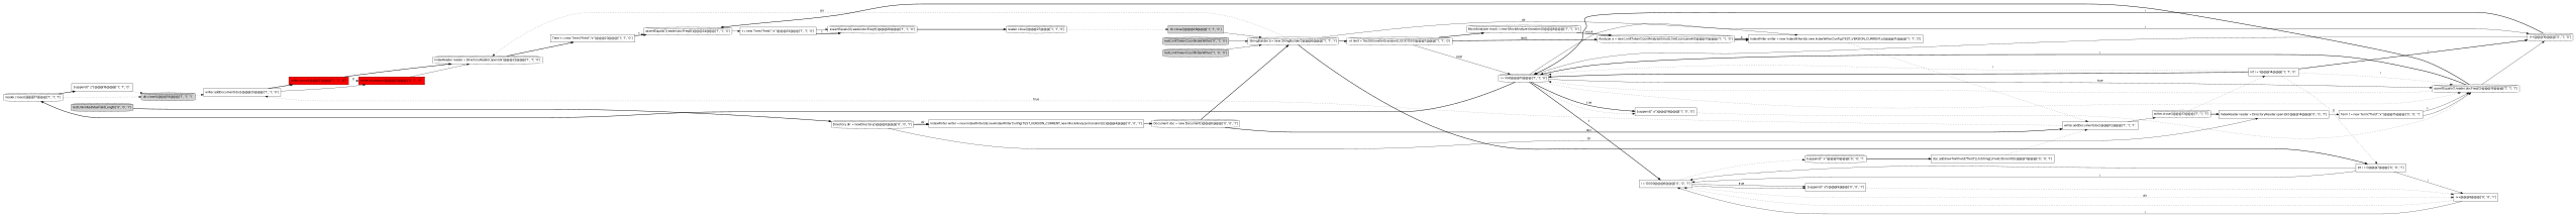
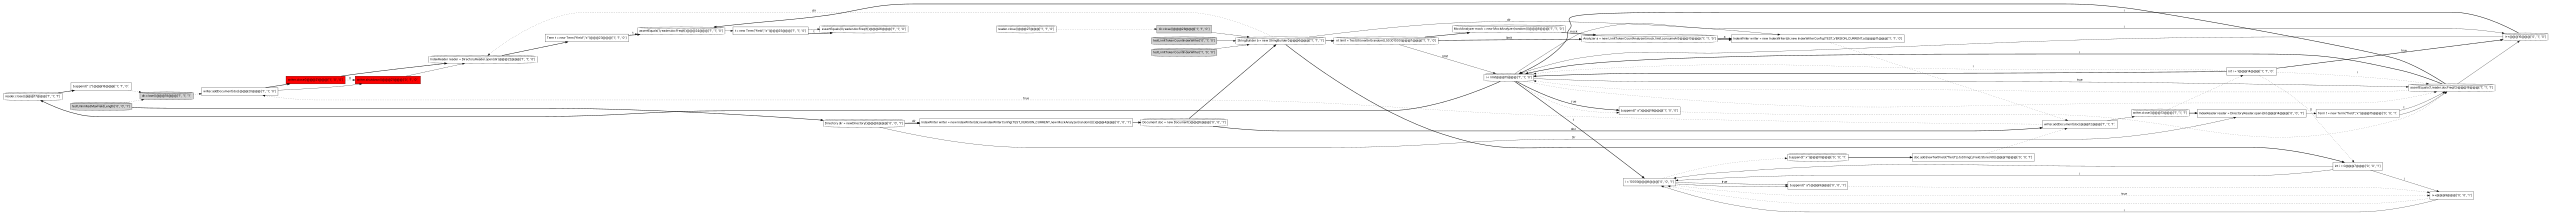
  digraph {
    fontname=Inter
    rankdir=LR
    node [fillcolor=white fontname=Inter shape=cylinder style=filled]
    edge [fontname=Inter style=bold]
    n1 [label="reader.close()@@@17@@@['1', '1', '1']"]
    n2 [fillcolor=lightgray label="dir.close()@@@18@@@['1', '1', '1']"]
    n3 [label="b.append(\" z\")@@@18@@@['1', '1', '0']" shape=box]
    n4 [label="writer.addDocument(doc)@@@20@@@['1', '1', '0']" shape=box]
    n5 [fillcolor=red label="writer.shutdown()@@@21@@@['0', '1', '0']" shape=box]
    n6 [fillcolor=red label="writer.close()@@@21@@@['1', '0', '0']" shape=box]
    n7 [label="IndexReader reader = DirectoryReader.open(dir)@@@22@@@['1', '1', '0']"]
    n8 [label="writer.addDocument(doc)@@@12@@@['1', '1', '1']" shape=box]
    n9 [label="writer.close()@@@13@@@['1', '1', '1']"]
    n10 [label="int i = 1@@@14@@@['1', '1', '0']" shape=box]
    n11 [label="IndexReader reader = DirectoryReader.open(dir)@@@14@@@['0', '0', '1']" shape=box]
    n12 [label="reader.close()@@@27@@@['1', '1', '0']"]
    n13 [fillcolor=lightgray label="dir.close()@@@28@@@['1', '1', '0']" shape=box]
    n14 [label="StringBuilder b = new StringBuilder()@@@6@@@['1', '1', '1']"]
    n15 [fillcolor=lightgray label="testLimitTokenCountIndexWriter['0', '1', '0']"]
    n16 [label="int i = 0@@@7@@@['0', '0', '1']" shape=box]
    n17 [label="IndexWriter writer = new IndexWriter(dir,new IndexWriterConfig(TEST_VERSION_CURRENT,a))@@@11@@@['1', '1', '0']" shape=box]
    n18 [label="int limit = TestUtil.nextInt(random(),50,101000)@@@7@@@['1', '1', '0']"]
    n19 [label="Term t = new Term(\"field\",\"x\")@@@15@@@['0', '0', '1']" shape=box]
    n20 [label="assertEquals(1,reader.docFreq(t))@@@16@@@['1', '1', '1']"]
    n21 [label="i < limit@@@15@@@['1', '1', '0']"]
    n22 [label="i++@@@16@@@['0', '1', '0']"]
    n23 [label="assertEquals(1,reader.docFreq(t))@@@24@@@['1', '1', '0']"]
    n24 [label="i < 10000@@@8@@@['0', '0', '1']" shape=box]
    n25 [label="i++@@@9@@@['0', '0', '1']" shape=box]
    n26 [label="Term t = new Term(\"field\",\"x\")@@@23@@@['1', '1', '0']" shape=box]
    n27 [label="Analyzer a = new LimitTokenCountAnalyzer(mock,limit,consumeAll)@@@10@@@['1', '1', '0']"]
    n28 [label="MockAnalyzer mock = new MockAnalyzer(random())@@@8@@@['1', '1', '0']"]
    n29 [label="t = new Term(\"field\",\"z\")@@@25@@@['1', '1', '0']" shape=box]
    n30 [label="assertEquals(0,reader.docFreq(t))@@@26@@@['1', '1', '0']"]
    n31 [label="b.append(\" a\")@@@9@@@['0', '0', '1']" shape=box]
    n32 [label="b.append(\" x\")@@@10@@@['0', '0', '1']"]
    n33 [label="b.append(\" a\")@@@16@@@['1', '0', '0']" shape=box]
    n34 [label="IndexWriter writer = new IndexWriter(dir,newIndexWriterConfig(TEST_VERSION_CURRENT,new MockAnalyzer(random())))@@@4@@@['0', '0', '1']" shape=box]
    n35 [label="Document doc = new Document()@@@5@@@['0', '0', '1']"]
    n36 [fillcolor=lightgray label="testLimitTokenCountIndexWriter['1', '0', '0']"]
    n37 [label="doc.add(newTextField(\"field\",b.toString(),Field.Store.NO))@@@11@@@['0', '0', '1']" shape=box]
    n38 [label="Directory dir = newDirectory()@@@3@@@['0', '0', '1']"]
    n39 [fillcolor=lightgray label="testUnlimitedMaxFieldLength['0', '0', '1']"]
-   n1 -> n2 [style=dotted]
+   n39 -> n2 [style=dotted]
    n1 -> n3
    n2 -> n4 [style=dotted]
    n3 -> n2 [style=dotted]
    n4 -> n5 [style=solid]
    n4 -> n6
    n5 -> n7 [style=solid]
    n6 -> n5 [label=0 style=dotted]
    n6 -> n7
    n7 -> n26
    n8 -> n4 [label=true style=dotted]
    n8 -> n9 [style=solid]
    n9 -> n10 [style=dotted]
    n9 -> n11
    n10 -> n16 [label=0 style=dotted]
    n10 -> n20 [label=i style=dotted]
    n10 -> n21 [label=i style=dotted]
    n10 -> n21
-   n10 -> n22 [label=i]
+   n10 -> n22 [label=true]
    n11 -> n19 [style=solid]
    n12 -> n13 [style=dotted]
    n13 -> n14 [style=solid]
    n14 -> n7 [label=dir style=dotted]
    n14 -> n16
    n14 -> n17 [label=dir style=solid]
    n14 -> n18
    n15 -> n14 [style=solid]
    n16 -> n24 [style=solid]
    n16 -> n24 [label=i style=solid]
    n16 -> n25 [label=i style=solid]
    n17 -> n8 [style=dotted]
    n18 -> n21 [label=limit style=solid]
    n18 -> n27 [label=limit]
    n18 -> n28
    n19 -> n20 [style=solid]
    n19 -> n20 [label=t style=solid]
    n20 -> n21 [style=dotted]
    n20 -> n21 [label=i]
    n20 -> n22 [style=solid]
    n20 -> n23
    n21 -> n1
    n21 -> n20 [style=dotted]
    n21 -> n20 [label=true style=solid]
    n21 -> n22 [label=i style=solid]
    n21 -> n24 [label=1]
    n21 -> n33 [style=dotted]
    n21 -> n33 [label=true]
    n22 -> n21 [style=solid]
    n22 -> n21 [label=i]
    n23 -> n29 [style=solid]
-   n24 -> n25 [label=dir style=dotted]
+   n24 -> n25 [label=true style=dotted]
    n24 -> n31 [style=solid]
    n24 -> n31 [label=true style=solid]
    n24 -> n32 [style=dotted]
    n25 -> n24 [style=dotted]
    n25 -> n24 [label=i style=solid]
    n26 -> n23 [label=t style=dotted]
    n26 -> n23
    n27 -> n17
    n27 -> n17 [label=a]
    n28 -> n27 [label=mock]
    n29 -> n30 [style=solid]
    n29 -> n30 [label=t]
-   n30 -> n12
    n31 -> n25 [style=dotted]
    n32 -> n37
    n33 -> n20 [style=dotted]
    n34 -> n35
    n35 -> n8 [label=doc]
    n35 -> n14
    n36 -> n14 [style=solid]
    n37 -> n8 [style=dotted]
    n38 -> n11 [label=dir style=solid]
    n38 -> n34 [label=dir]
    n38 -> n34 [style=solid]
    n39 -> n38
  }
